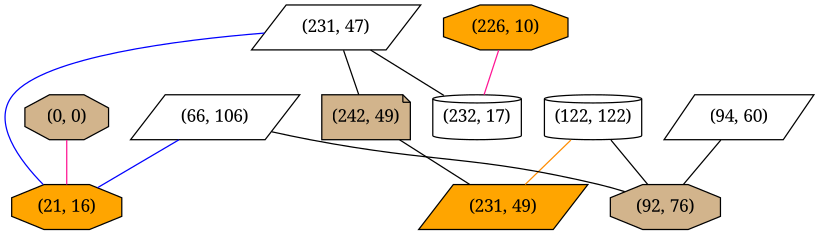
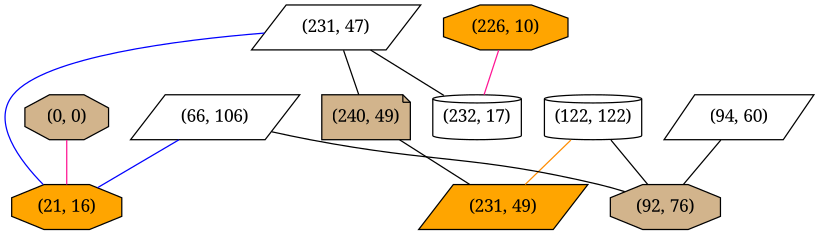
  graph {
    fontname="Noto Serif"
    node [fillcolor=white fontname="Noto Serif" shape=octagon style=filled]
    edge [color=black fontname="Noto Serif" weight=1]
    "(0, 0)" [fillcolor=tan]
    "(21, 16)" [fillcolor=orange]
    "(231, 47)" [shape=parallelogram]
    "(232, 17)" [shape=cylinder]
-   "(242, 49)" [fillcolor=tan shape=note]
+   "(242, 49)" [fillcolor=tan shape=note label="(240, 49)"]
    "(231, 49)" [fillcolor=orange shape=parallelogram]
    "(122, 122)" [shape=cylinder]
    "(92, 76)" [fillcolor=tan]
    "(226, 10)" [fillcolor=orange]
    "(66, 106)" [shape=parallelogram]
    "(94, 60)" [shape=parallelogram]
    "(0, 0)" -- "(21, 16)" [color=deeppink weight=4]
    "(231, 47)" -- "(21, 16)" [color=blue]
    "(231, 47)" -- "(232, 17)"
    "(231, 47)" -- "(242, 49)"
    "(242, 49)" -- "(231, 49)"
    "(122, 122)" -- "(231, 49)" [color=darkorange weight=2]
    "(122, 122)" -- "(92, 76)"
    "(226, 10)" -- "(232, 17)" [color=deeppink]
    "(66, 106)" -- "(21, 16)" [color=blue weight=2]
    "(66, 106)" -- "(92, 76)"
    "(94, 60)" -- "(92, 76)"
  }
